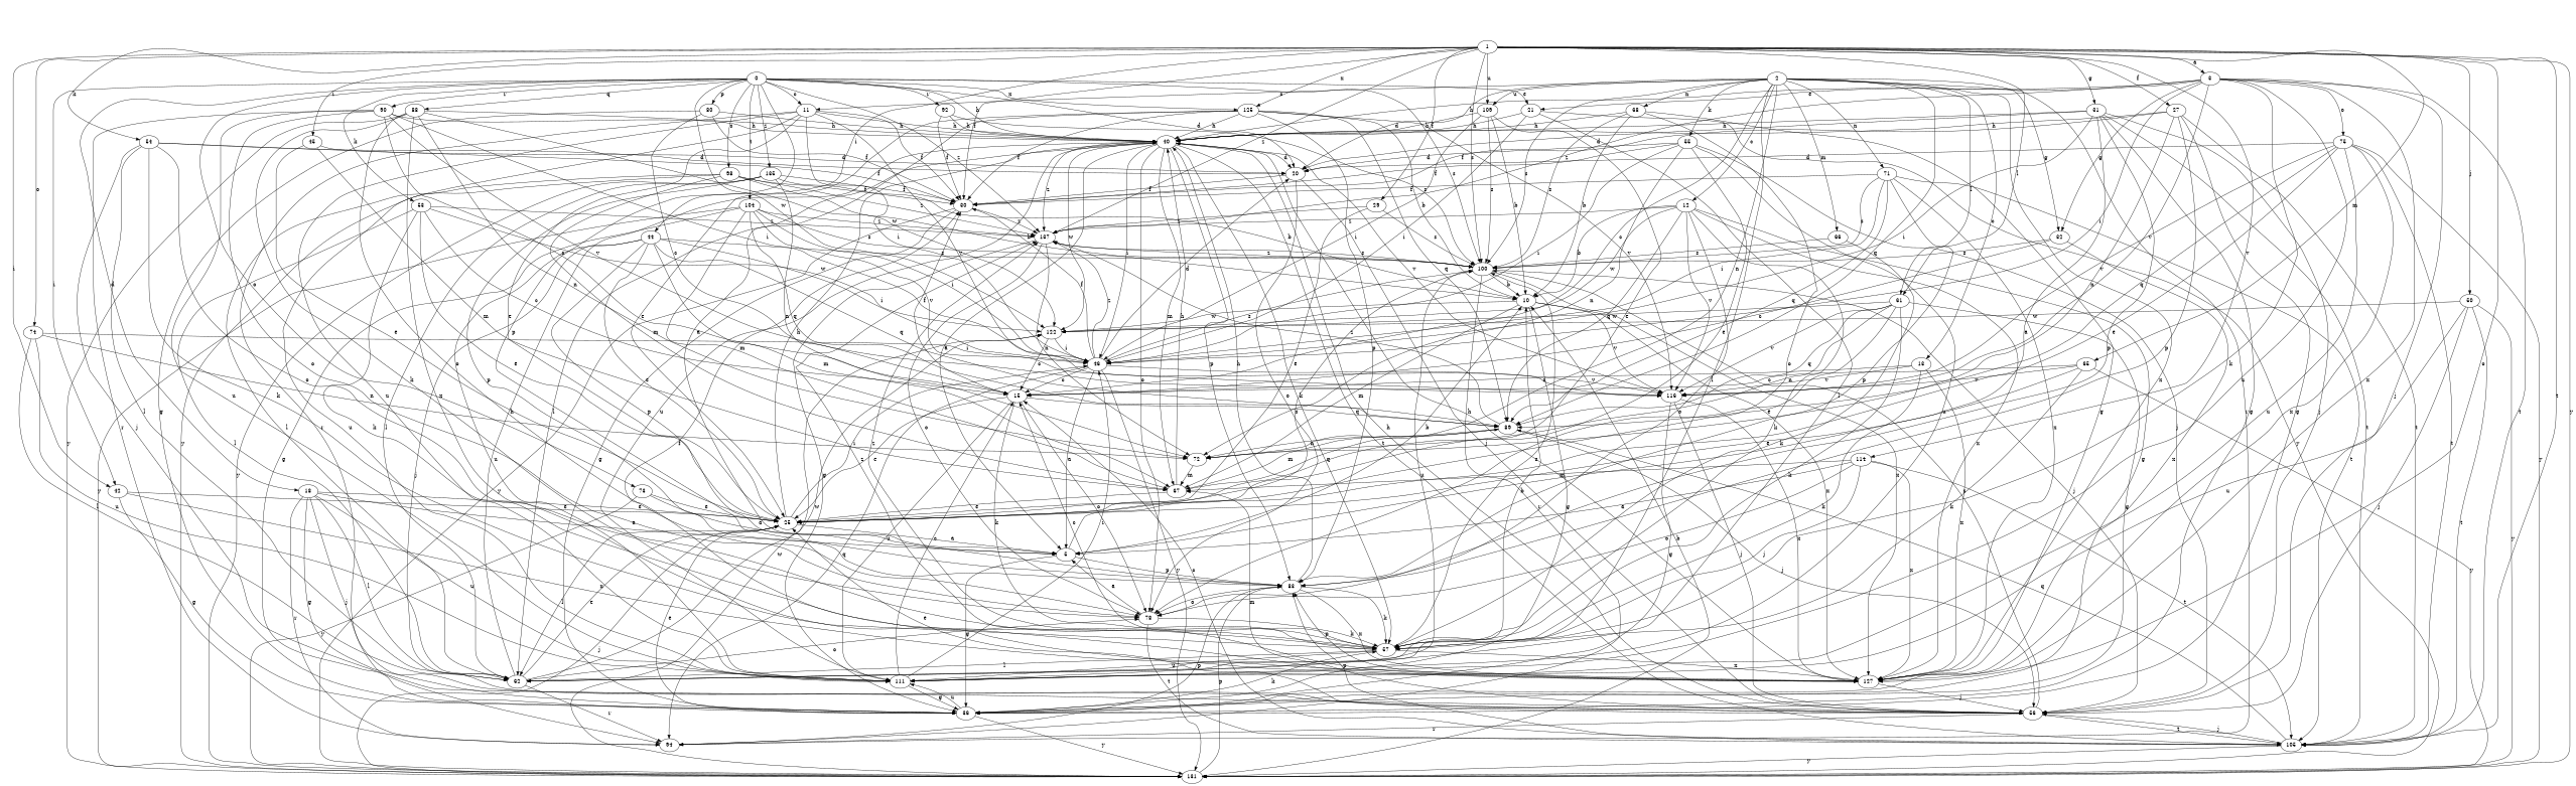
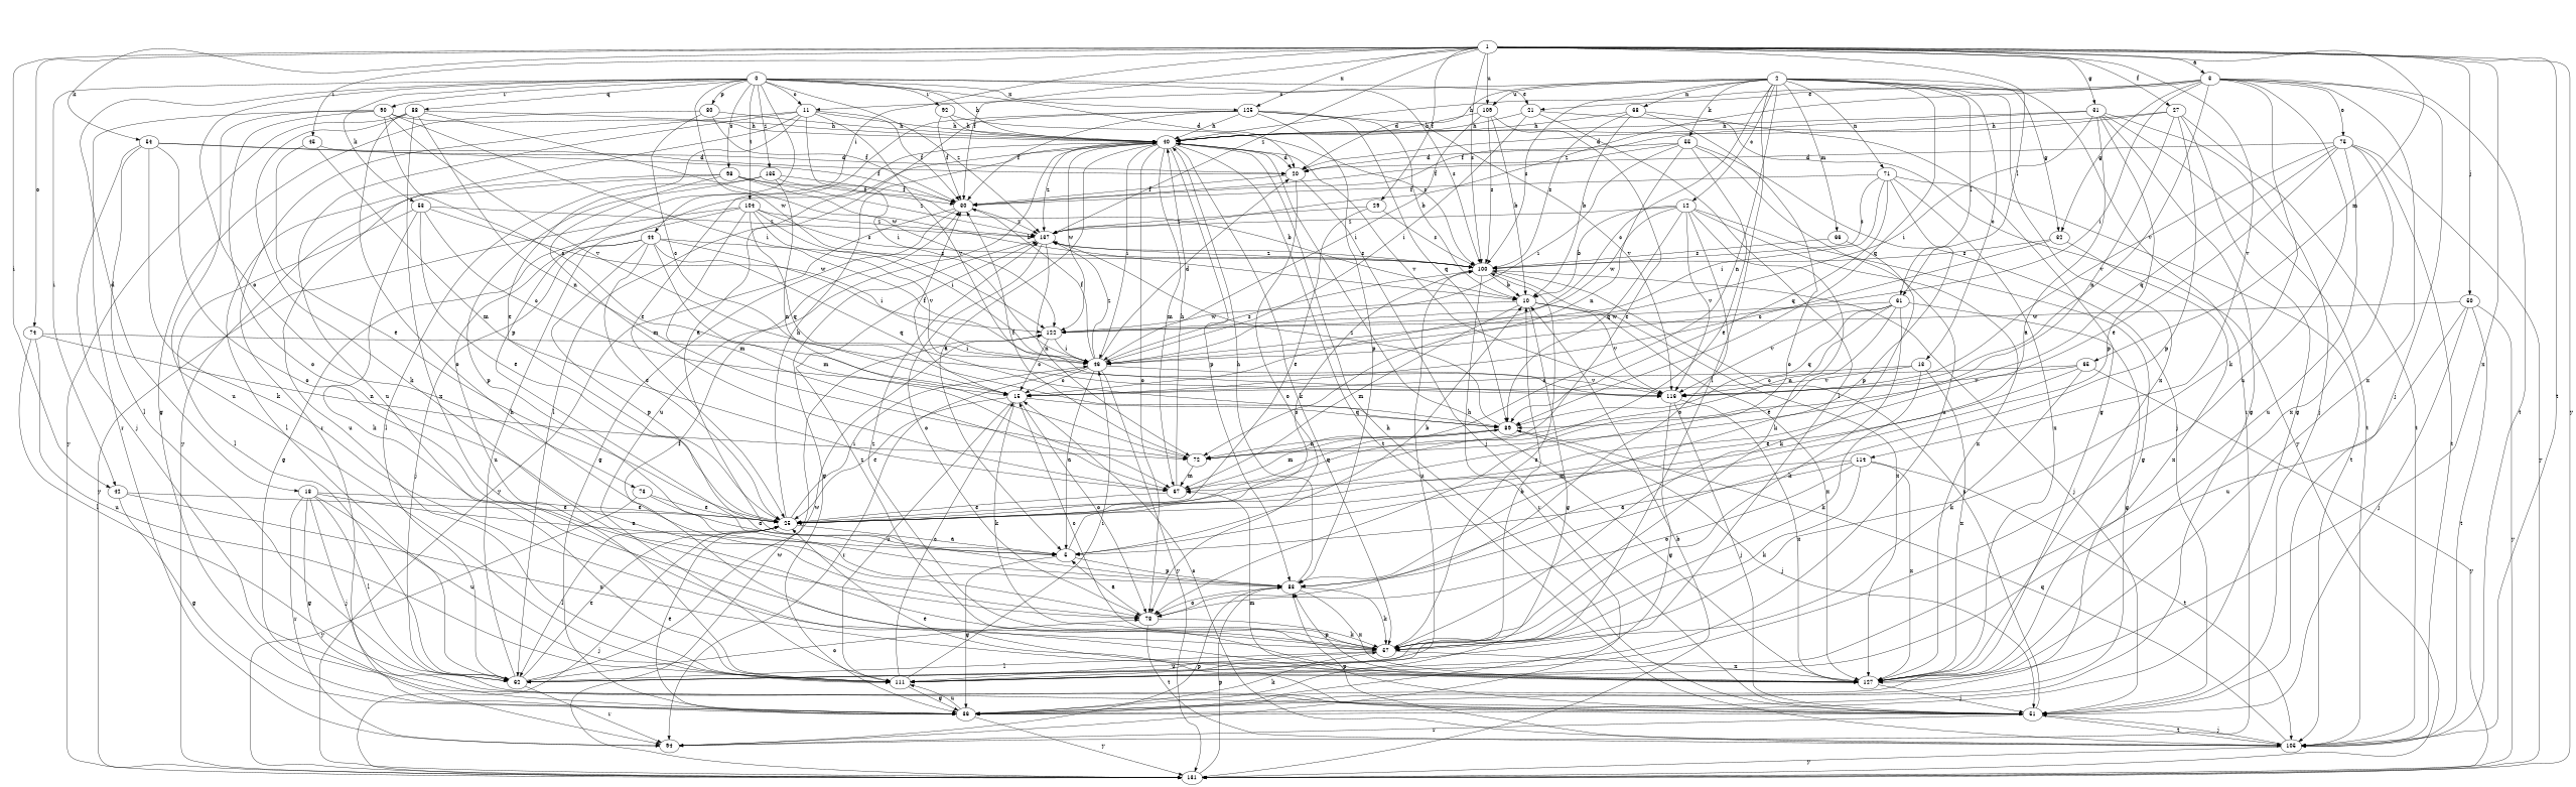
  strict digraph {
    0
    11
    18
    20
    21
    40
    42
    53
    73
    80
    83
    88
    90
    92
    98
    100
    104
    122
    125
    135
    137
    30
    131
    94
    46
    111
    116
    25
    62
-   51 [label=56]
+   51
    5
    36
    78
    105
    57
    67
    127
    15
    72
    10
    89
    1
    3
    27
    29
    31
    44
    45
    50
    54
    61
    65
    74
    109
    114
    32
    75
    2
    12
    13
    55
    66
    68
    71
    0 -> 11 [label=c]
    0 -> 18 [label=d]
    0 -> 20 [label=d]
    0 -> 21 [label=e]
    0 -> 40 [label=h]
    0 -> 42 [label=i]
    0 -> 53 [label=k]
    0 -> 73 [label=o]
    0 -> 80 [label=p]
    0 -> 83 [label=p]
    0 -> 88 [label=q]
    0 -> 90 [label=r]
    0 -> 92 [label=r]
    0 -> 98 [label=s]
    0 -> 100 [label=s]
    0 -> 104 [label=t]
    0 -> 122 [label=w]
    0 -> 125 [label=x]
    0 -> 135 [label=z]
    0 -> 137 [label=z]
    11 -> 40 [label=h]
    11 -> 30 [label=f]
    11 -> 131 [label=y]
    11 -> 94 [label=r]
    11 -> 46 [label=i]
    11 -> 111 [label=u]
    11 -> 116 [label=v]
    11 -> 25 [label=e]
    18 -> 94 [label=r]
    18 -> 111 [label=u]
    18 -> 25 [label=e]
    18 -> 62 [label=l]
    18 -> 51 [label=j]
    18 -> 5 [label=a]
    18 -> 36 [label=g]
    20 -> 30 [label=f]
    20 -> 51 [label=j]
    20 -> 78 [label=o]
    21 -> 40 [label=h]
    21 -> 131 [label=y]
    21 -> 46 [label=i]
    21 -> 62 [label=l]
    40 -> 20 [label=d]
    40 -> 83 [label=p]
    40 -> 122 [label=w]
    40 -> 137 [label=z]
    40 -> 46 [label=i]
    40 -> 111 [label=u]
    40 -> 116 [label=v]
    40 -> 62 [label=l]
    40 -> 5 [label=a]
    40 -> 78 [label=o]
    40 -> 105 [label=t]
    40 -> 57 [label=k]
    40 -> 67 [label=m]
    42 -> 25 [label=e]
    42 -> 36 [label=g]
    42 -> 127 [label=x]
    53 -> 122 [label=w]
    53 -> 137 [label=z]
    53 -> 25 [label=e]
    53 -> 62 [label=l]
    53 -> 57 [label=k]
    53 -> 15 [label=c]
    73 -> 131 [label=y]
    73 -> 25 [label=e]
    73 -> 5 [label=a]
    80 -> 40 [label=h]
    80 -> 30 [label=f]
    80 -> 36 [label=g]
    80 -> 15 [label=c]
    83 -> 40 [label=h]
    83 -> 78 [label=o]
    83 -> 57 [label=k]
    83 -> 127 [label=x]
    88 -> 40 [label=h]
    88 -> 122 [label=w]
    88 -> 131 [label=y]
    88 -> 78 [label=o]
    88 -> 57 [label=k]
    88 -> 127 [label=x]
    88 -> 72 [label=n]
    90 -> 40 [label=h]
    90 -> 94 [label=r]
    90 -> 46 [label=i]
    90 -> 111 [label=u]
    90 -> 116 [label=v]
    90 -> 78 [label=o]
    90 -> 15 [label=c]
    92 -> 40 [label=h]
    92 -> 100 [label=s]
    92 -> 30 [label=f]
    98 -> 137 [label=z]
    98 -> 30 [label=f]
    98 -> 111 [label=u]
    98 -> 62 [label=l]
    98 -> 67 [label=m]
    98 -> 10 [label=b]
    100 -> 137 [label=z]
    100 -> 94 [label=r]
    100 -> 111 [label=u]
    100 -> 51 [label=j]
    100 -> 127 [label=x]
    100 -> 10 [label=b]
    104 -> 100 [label=s]
    104 -> 137 [label=z]
    104 -> 131 [label=y]
    104 -> 46 [label=i]
    104 -> 116 [label=v]
    104 -> 36 [label=g]
    104 -> 67 [label=m]
    104 -> 89 [label=q]
    122 -> 46 [label=i]
    122 -> 15 [label=c]
    125 -> 40 [label=h]
    125 -> 83 [label=p]
    125 -> 30 [label=f]
    125 -> 116 [label=v]
    125 -> 25 [label=e]
    125 -> 5 [label=a]
    125 -> 10 [label=b]
    125 -> 89 [label=q]
    135 -> 83 [label=p]
    135 -> 30 [label=f]
-   135 -> 131 [label=y]
    135 -> 62 [label=l]
    135 -> 72 [label=n]
    135 -> 10 [label=b]
    137 -> 100 [label=s]
    137 -> 36 [label=g]
    137 -> 78 [label=o]
    137 -> 72 [label=n]
    30 -> 137 [label=z]
    30 -> 131 [label=y]
    30 -> 36 [label=g]
    131 -> 83 [label=p]
    131 -> 122 [label=w]
    131 -> 10 [label=b]
    94 -> 83 [label=p]
    46 -> 20 [label=d]
    46 -> 100 [label=s]
    46 -> 137 [label=z]
    46 -> 30 [label=f]
    46 -> 131 [label=y]
-   46 -> 94 [label=q]
+   46 -> 94 [label=r]
    46 -> 116 [label=v]
    46 -> 5 [label=a]
    46 -> 15 [label=c]
    111 -> 46 [label=i]
    111 -> 36 [label=g]
    111 -> 15 [label=c]
    116 -> 51 [label=j]
    116 -> 36 [label=g]
    116 -> 127 [label=x]
    25 -> 40 [label=h]
    25 -> 131 [label=j]
    25 -> 46 [label=i]
    25 -> 62 [label=l]
    25 -> 5 [label=a]
    62 -> 40 [label=h]
    62 -> 122 [label=w]
    62 -> 94 [label=r]
    62 -> 25 [label=e]
    62 -> 78 [label=o]
    62 -> 10 [label=b]
    51 -> 40 [label=h]
    51 -> 100 [label=s]
    51 -> 94 [label=r]
    51 -> 25 [label=e]
    51 -> 105 [label=t]
    51 -> 67 [label=m]
    5 -> 83 [label=p]
    5 -> 100 [label=s]
    5 -> 36 [label=g]
    5 -> 10 [label=b]
    36 -> 131 [label=y]
    36 -> 111 [label=u]
    36 -> 25 [label=e]
    36 -> 57 [label=k]
    78 -> 5 [label=a]
    78 -> 105 [label=t]
    78 -> 57 [label=k]
    105 -> 83 [label=p]
    105 -> 131 [label=y]
    105 -> 51 [label=j]
    105 -> 15 [label=c]
    105 -> 89 [label=q]
    57 -> 100 [label=s]
    57 -> 137 [label=z]
    57 -> 111 [label=u]
    57 -> 62 [label=l]
    57 -> 127 [label=x]
    57 -> 15 [label=c]
    67 -> 40 [label=h]
    67 -> 25 [label=e]
    67 -> 89 [label=q]
    127 -> 40 [label=h]
    127 -> 83 [label=p]
    127 -> 137 [label=z]
    127 -> 30 [label=f]
    127 -> 51 [label=j]
    15 -> 30 [label=f]
    15 -> 111 [label=u]
    15 -> 25 [label=e]
    15 -> 78 [label=o]
    15 -> 57 [label=k]
    15 -> 89 [label=q]
+   72 -> 30 [label=f]
    72 -> 67 [label=m]
    10 -> 122 [label=w]
    10 -> 116 [label=v]
    10 -> 36 [label=g]
    10 -> 67 [label=m]
    10 -> 127 [label=x]
    89 -> 137 [label=z]
    89 -> 51 [label=j]
    89 -> 67 [label=m]
    89 -> 72 [label=n]
    1 -> 42 [label=i]
    1 -> 100 [label=s]
    1 -> 125 [label=x]
    1 -> 137 [label=z]
    1 -> 30 [label=f]
    1 -> 131 [label=y]
    1 -> 105 [label=t]
-   1 -> 127 [label=o]
+   1 -> 127 [label=x]
    1 -> 3 [label=a]
    1 -> 27 [label=f]
    1 -> 29 [label=f]
    1 -> 31 [label=g]
    1 -> 44 [label=i]
    1 -> 45 [label=i]
    1 -> 50 [label=j]
    1 -> 54 [label=k]
    1 -> 61 [label=l]
    1 -> 65 [label=m]
    1 -> 74 [label=o]
    1 -> 109 [label=u]
    1 -> 114 [label=v]
    3 -> 21 [label=e]
    3 -> 40 [label=h]
    3 -> 137 [label=z]
    3 -> 46 [label=i]
    3 -> 111 [label=u]
    3 -> 116 [label=v]
    3 -> 51 [label=j]
    3 -> 105 [label=t]
    3 -> 57 [label=k]
    3 -> 127 [label=x]
    3 -> 32 [label=g]
    3 -> 75 [label=o]
    27 -> 40 [label=h]
    27 -> 83 [label=p]
    27 -> 30 [label=f]
    27 -> 36 [label=g]
    27 -> 105 [label=t]
    27 -> 72 [label=n]
    29 -> 100 [label=s]
    29 -> 137 [label=z]
    29 -> 25 [label=e]
    31 -> 20 [label=d]
    31 -> 40 [label=h]
    31 -> 83 [label=p]
    31 -> 46 [label=i]
    31 -> 51 [label=j]
    31 -> 5 [label=a]
    31 -> 36 [label=g]
    31 -> 105 [label=t]
    44 -> 83 [label=p]
    44 -> 100 [label=s]
    44 -> 46 [label=i]
    44 -> 111 [label=u]
    44 -> 25 [label=e]
    44 -> 51 [label=j]
    44 -> 67 [label=m]
    44 -> 89 [label=q]
    45 -> 20 [label=d]
    45 -> 25 [label=e]
    45 -> 67 [label=m]
    50 -> 122 [label=w]
    50 -> 131 [label=y]
    50 -> 111 [label=u]
    50 -> 51 [label=j]
    50 -> 105 [label=t]
    54 -> 20 [label=d]
    54 -> 30 [label=f]
    54 -> 62 [label=l]
    54 -> 51 [label=j]
    54 -> 78 [label=o]
    54 -> 57 [label=k]
    61 -> 122 [label=w]
    61 -> 116 [label=v]
    61 -> 25 [label=e]
    61 -> 36 [label=g]
    61 -> 57 [label=k]
    61 -> 72 [label=n]
    61 -> 89 [label=q]
    65 -> 131 [label=y]
    65 -> 116 [label=v]
    65 -> 25 [label=e]
    65 -> 57 [label=k]
    65 -> 15 [label=c]
    74 -> 46 [label=i]
    74 -> 111 [label=u]
    74 -> 62 [label=l]
    74 -> 72 [label=n]
    109 -> 40 [label=h]
    109 -> 100 [label=s]
    109 -> 46 [label=i]
    109 -> 25 [label=e]
    109 -> 10 [label=b]
    114 -> 5 [label=a]
    114 -> 78 [label=o]
    114 -> 105 [label=t]
-   114 -> 57 [label=j]
+   114 -> 57 [label=k]
    114 -> 67 [label=m]
    114 -> 127 [label=x]
    32 -> 100 [label=s]
    32 -> 127 [label=x]
    32 -> 15 [label=c]
    75 -> 20 [label=d]
    75 -> 131 [label=y]
    75 -> 111 [label=u]
    75 -> 116 [label=v]
    75 -> 25 [label=e]
    75 -> 105 [label=t]
    75 -> 127 [label=x]
    75 -> 89 [label=q]
    2 -> 11 [label=c]
    2 -> 20 [label=d]
    2 -> 100 [label=s]
    2 -> 94 [label=r]
    2 -> 62 [label=l]
    2 -> 127 [label=x]
    2 -> 15 [label=c]
    2 -> 72 [label=n]
    2 -> 89 [label=q]
    2 -> 61 [label=l]
    2 -> 109 [label=u]
    2 -> 32 [label=g]
    2 -> 12 [label=c]
    2 -> 13 [label=c]
    2 -> 55 [label=k]
    2 -> 66 [label=m]
    2 -> 68 [label=n]
    2 -> 71 [label=n]
    12 -> 122 [label=w]
    12 -> 137 [label=z]
    12 -> 116 [label=v]
    12 -> 36 [label=g]
    12 -> 78 [label=o]
    12 -> 57 [label=k]
    12 -> 127 [label=x]
    12 -> 10 [label=b]
    12 -> 89 [label=q]
    13 -> 116 [label=v]
    13 -> 57 [label=k]
    13 -> 127 [label=x]
    13 -> 15 [label=c]
    55 -> 20 [label=d]
    55 -> 30 [label=f]
    55 -> 46 [label=i]
    55 -> 111 [label=u]
    55 -> 25 [label=e]
    55 -> 51 [label=j]
    55 -> 72 [label=n]
    66 -> 100 [label=s]
    66 -> 57 [label=k]
    68 -> 40 [label=h]
    68 -> 100 [label=s]
    68 -> 36 [label=g]
    68 -> 78 [label=o]
    68 -> 10 [label=b]
    71 -> 83 [label=p]
    71 -> 100 [label=s]
    71 -> 30 [label=f]
    71 -> 46 [label=i]
    71 -> 105 [label=t]
    71 -> 127 [label=x]
    71 -> 89 [label=q]
  }
